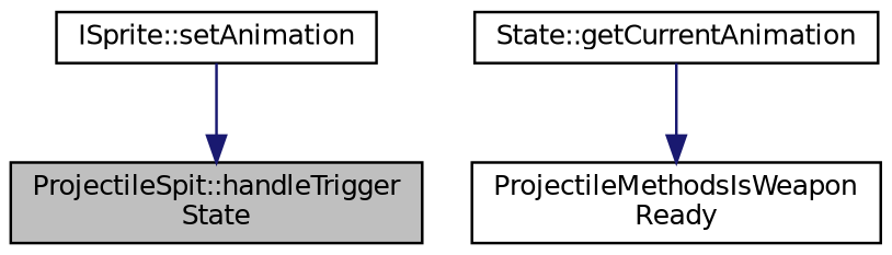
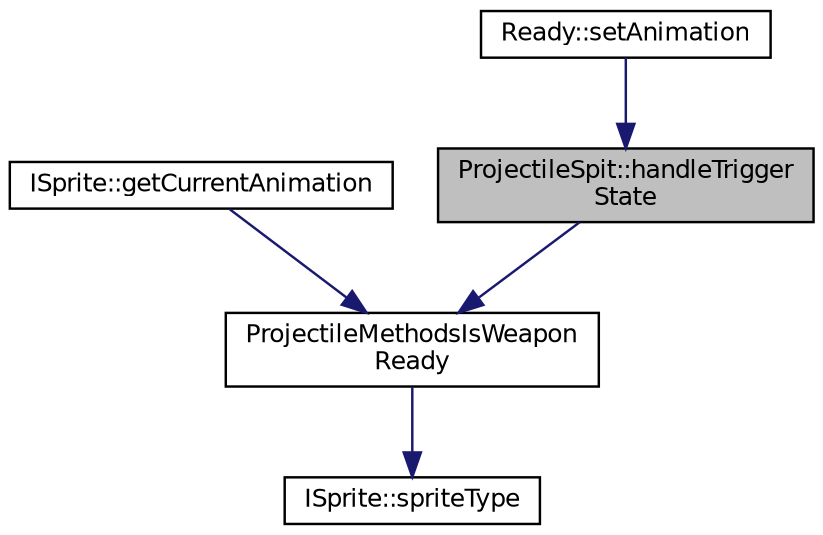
  digraph {
    rankdir=TB
    node [color=black fillcolor=white fontname=Helvetica fontsize=10 shape=record style=filled]
    edge [color=midnightblue fontname=Helvetica fontsize=10 labelfontname=Helvetica labelfontsize=10 style=solid]
    n1 [fillcolor=grey75 fontcolor=black height=0.2 label="ProjectileSpit::handleTrigger\lState" width=0.4]
    n2 [height=0.2 label="ProjectileMethodsIsWeapon\lReady" width=0.4]
-   n4 [height=0.2 label="ISprite::setAnimation" width=0.4]
-   n5 [height=0.2 label="State::getCurrentAnimation" width=0.4]
+   n3 [height=0.2 label="ISprite::spriteType" width=0.4]
+   n4 [height=0.2 label="Ready::setAnimation" width=0.4]
+   n5 [height=0.2 label="ISprite::getCurrentAnimation" width=0.4]
+   n1 -> n2
+   n2 -> n3
    n4 -> n1
    n5 -> n2
  }
